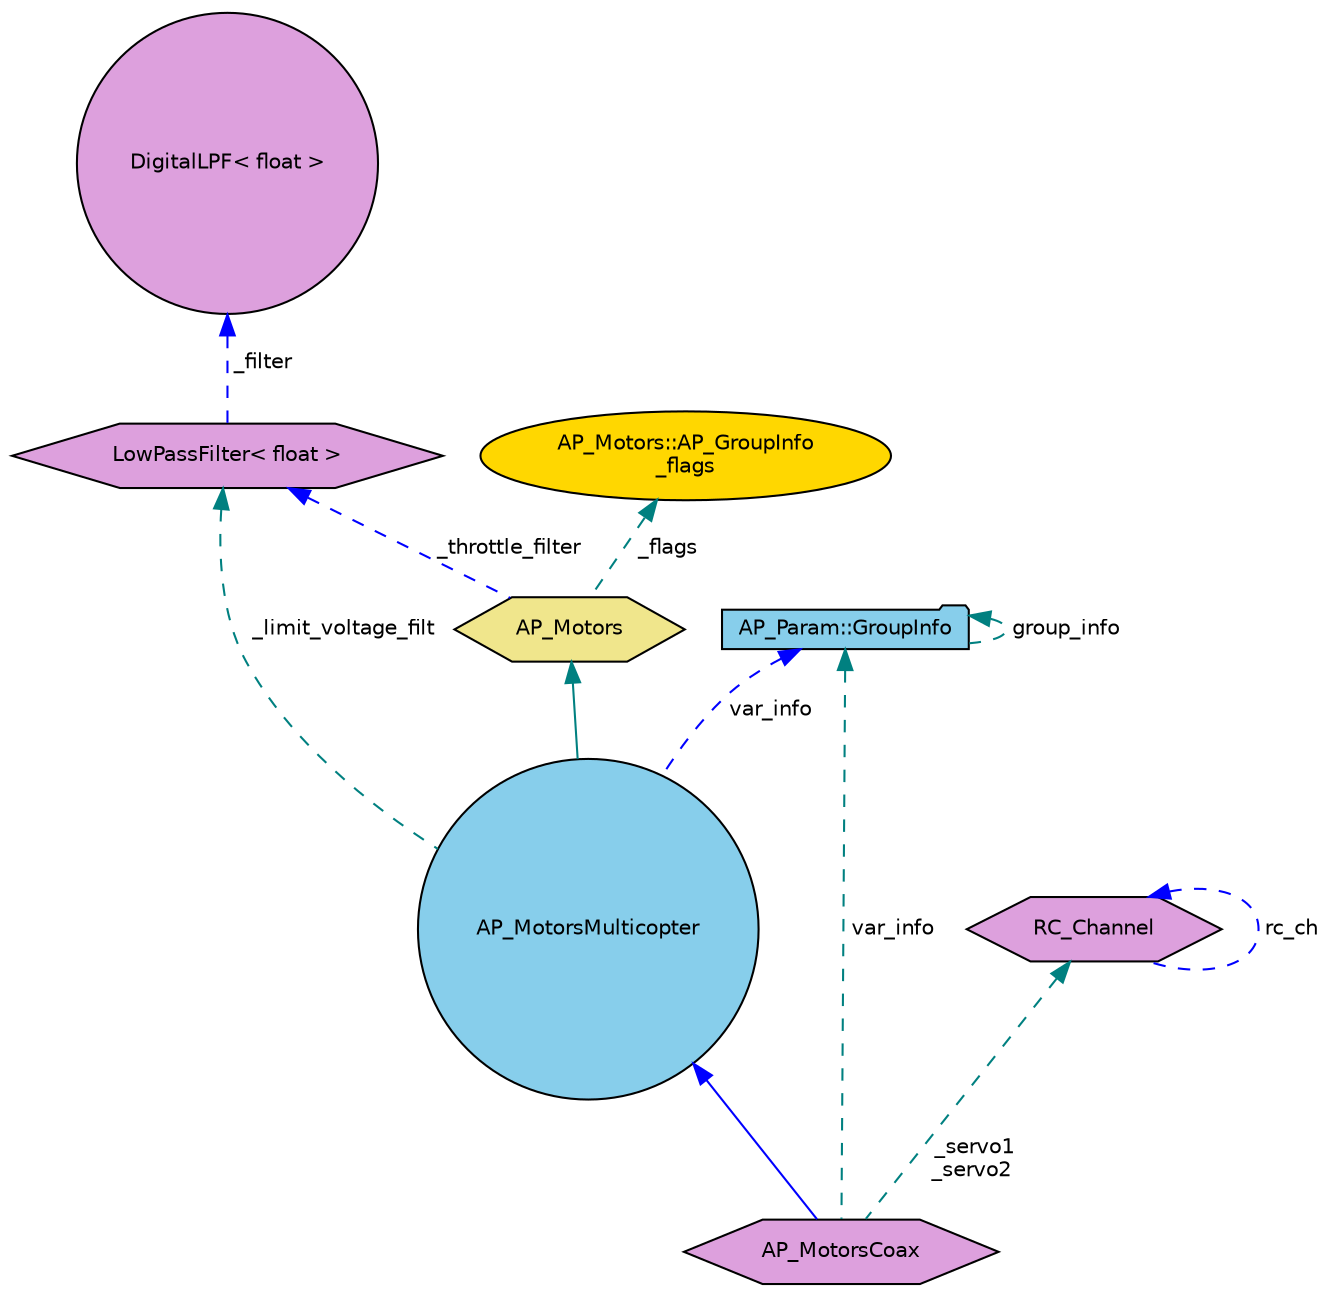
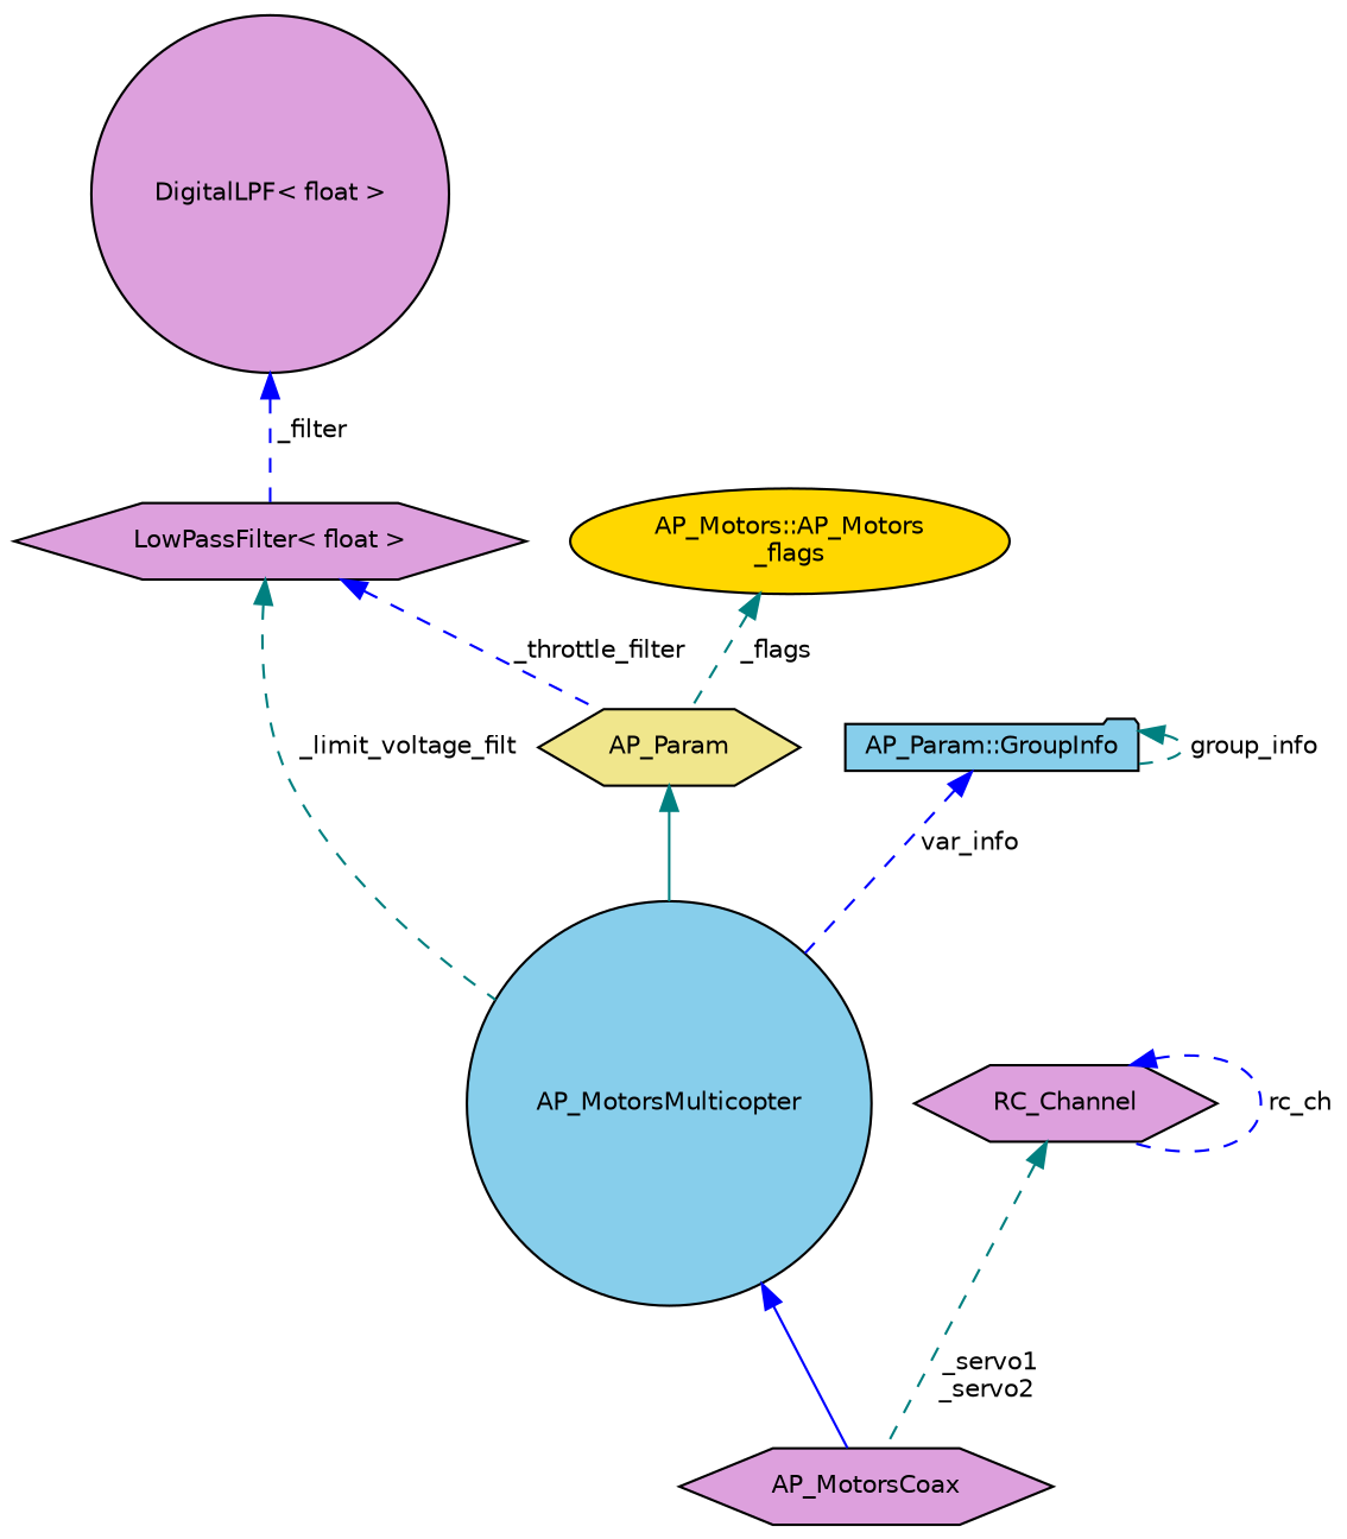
  digraph {
    node [color=black fillcolor=plum fontname=Helvetica fontsize=10 shape=hexagon style=filled]
    edge [color=teal dir=back fontname=Helvetica fontsize=10 labelfontname=Helvetica labelfontsize=10 style=dashed]
    n1 [fontcolor=black height=0.2 label=AP_MotorsCoax width=0.4]
    n2 [fillcolor=skyblue height=0.2 label=AP_MotorsMulticopter shape=circle width=0.4]
-   n3 [fillcolor=khaki height=0.2 label=AP_Motors width=0.4]
+   n3 [fillcolor=khaki height=0.2 label=AP_Param width=0.4]
    n4 [height=0.2 label="LowPassFilter\< float \>" width=0.4]
    n5 [height=0.2 label="DigitalLPF\< float \>" shape=circle width=0.4]
-   n6 [fillcolor=gold height=0.2 label="AP_Motors::AP_GroupInfo\l_flags" shape=ellipse width=0.4]
+   n6 [fillcolor=gold height=0.2 label="AP_Motors::AP_Motors\l_flags" shape=ellipse width=0.4]
    n7 [fillcolor=skyblue height=0.2 label="AP_Param::GroupInfo" shape=folder width=0.4]
    n8 [height=0.2 label=RC_Channel width=0.4]
    n2 -> n1 [color=blue style=solid]
    n3 -> n2 [style=solid]
    n4 -> n2 [label=" _limit_voltage_filt"]
    n4 -> n3 [color=blue label=" _throttle_filter"]
    n5 -> n4 [color=blue label=" _filter"]
    n6 -> n3 [label=" _flags"]
-   n7 -> n1 [label=" var_info"]
    n7 -> n2 [color=blue label=" var_info"]
    n7 -> n7 [label=" group_info"]
    n8 -> n1 [label=" _servo1\n_servo2"]
    n8 -> n8 [color=blue label=" rc_ch"]
  }
